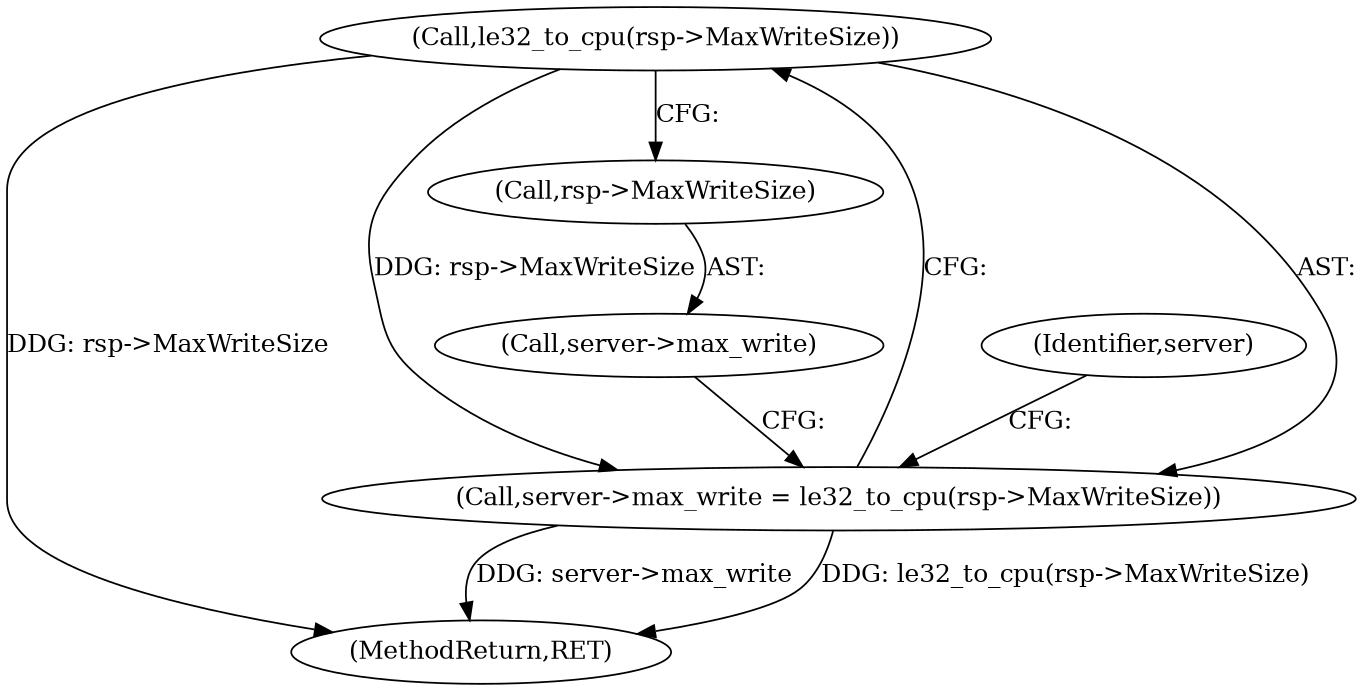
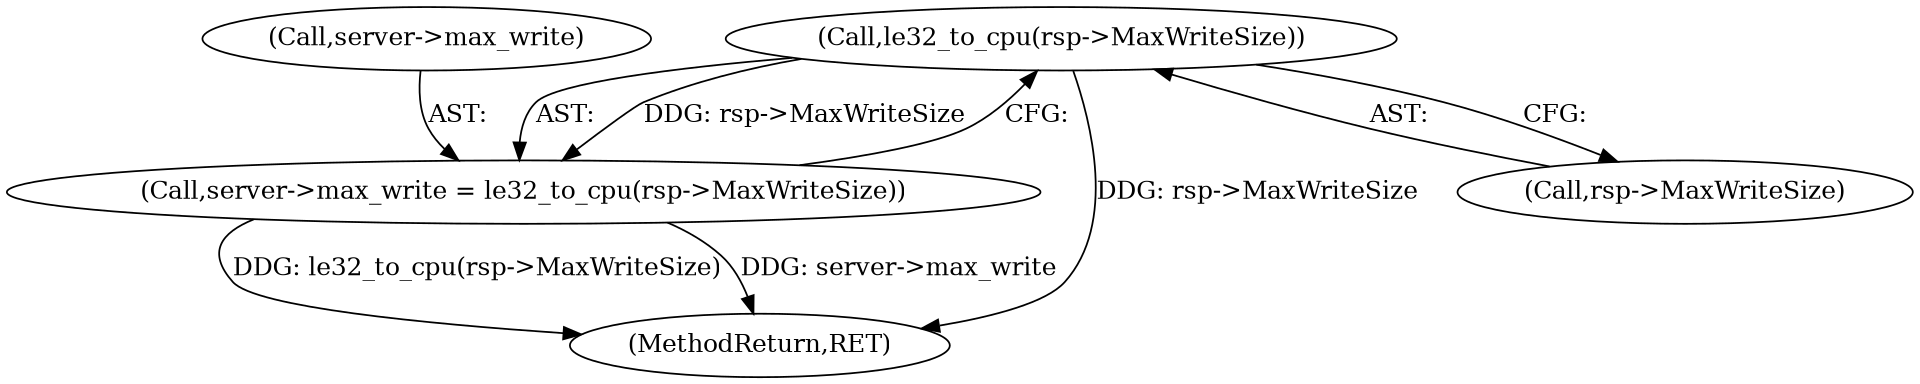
  digraph {
    n1 [label="(Call,le32_to_cpu(rsp->MaxWriteSize))"]
    n2 [label="(Call,server->max_write = le32_to_cpu(rsp->MaxWriteSize))"]
    n3 [label="(MethodReturn,RET)"]
    n4 [label="(Call,rsp->MaxWriteSize)"]
    n5 [label="(Call,server->max_write)"]
-   n6 [label="(Identifier,server)"]
    n1 -> n2 [label="AST: "]
    n1 -> n2 [label="DDG: rsp->MaxWriteSize"]
    n1 -> n3 [label="DDG: rsp->MaxWriteSize"]
    n1 -> n4 [label="CFG: "]
    n2 -> n1 [label="CFG: "]
    n2 -> n3 [label="DDG: le32_to_cpu(rsp->MaxWriteSize)"]
    n2 -> n3 [label="DDG: server->max_write"]
-   n4 -> n5 [label="AST: "]
-   n5 -> n2 [label="CFG: "]
-   n6 -> n2 [label="CFG: "]
+   n4 -> n1 [label="AST: "]
+   n5 -> n2 [label="AST: "]
  }
